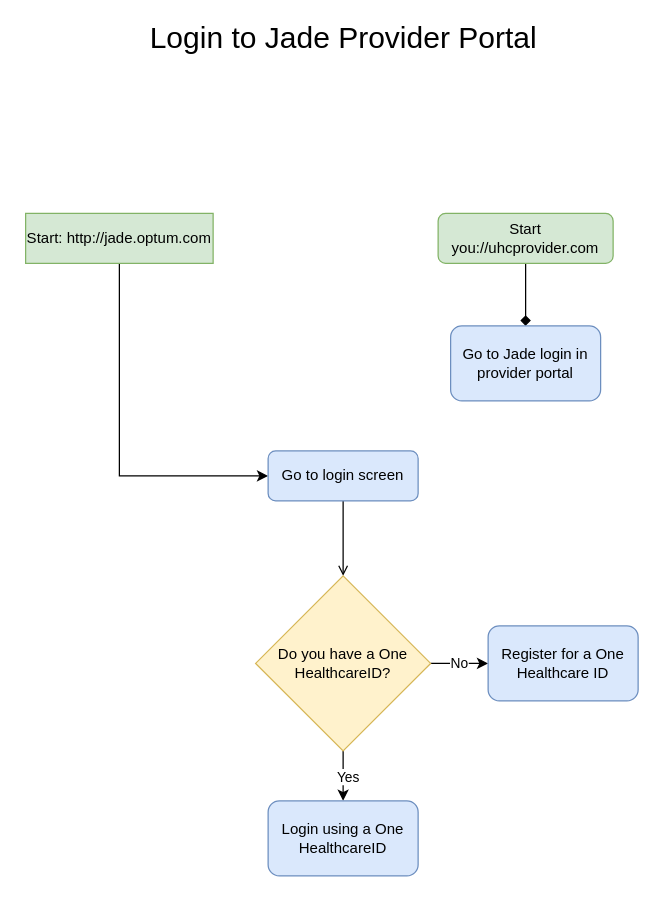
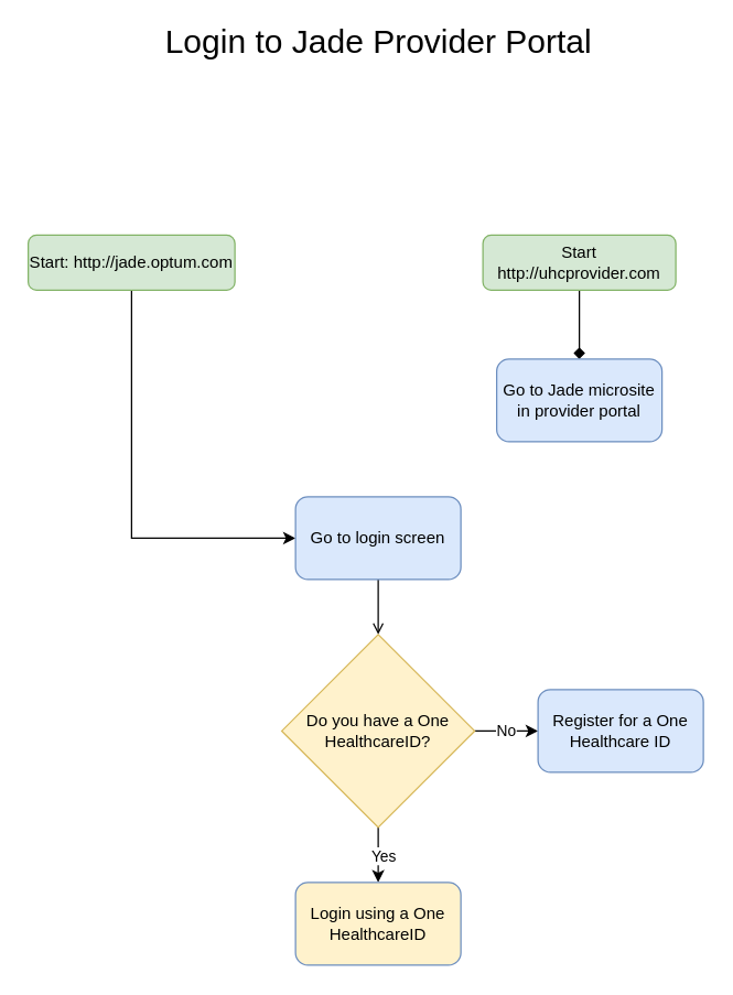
  <mxCell id="0" />
  <mxCell id="1" parent="0" />
  <mxCell id="2" style="edgeStyle=orthogonalEdgeStyle;rounded=0;orthogonalLoop=1;jettySize=auto;html=1;exitX=0.5;exitY=1;exitDx=0;exitDy=0;entryX=0;entryY=0.5;entryDx=0;entryDy=0;" parent="1" source="3" target="8" edge="1"><mxGeometry relative="1" as="geometry" /></mxCell>
- <mxCell id="3" value="Start: http://jade.optum.com" style="whiteSpace=wrap;html=1;fontSize=12;glass=0;strokeWidth=1;shadow=0;fillColor=#d5e8d4;strokeColor=#82b366;rounded=0;" parent="1" vertex="1"><mxGeometry x="20" y="170" width="150" height="40" as="geometry" /></mxCell>
+ <mxCell id="3" value="Start: http://jade.optum.com" style="rounded=1;whiteSpace=wrap;html=1;fontSize=12;glass=0;strokeWidth=1;shadow=0;fillColor=#d5e8d4;strokeColor=#82b366;" parent="1" vertex="1"><mxGeometry x="20" y="170" width="150" height="40" as="geometry" /></mxCell>
  <mxCell id="4" style="edgeStyle=orthogonalEdgeStyle;rounded=0;orthogonalLoop=1;jettySize=auto;html=1;exitX=0.5;exitY=1;exitDx=0;exitDy=0;endArrow=diamond;" parent="1" source="5" target="6" edge="1"><mxGeometry relative="1" as="geometry" /></mxCell>
- <mxCell id="5" value="Start&lt;br&gt;you://uhcprovider.com" style="rounded=1;whiteSpace=wrap;html=1;fontSize=12;glass=0;strokeWidth=1;shadow=0;fillColor=#d5e8d4;strokeColor=#82b366;" parent="1" vertex="1"><mxGeometry x="350" y="170" width="140" height="40" as="geometry" /></mxCell>
- <mxCell id="6" value="Go to Jade login in provider portal" style="rounded=1;whiteSpace=wrap;html=1;fillColor=#dae8fc;strokeColor=#6c8ebf;" parent="1" vertex="1"><mxGeometry x="360" y="260" width="120" height="60" as="geometry" /></mxCell>
+ <mxCell id="5" value="Start&lt;br&gt;http://uhcprovider.com" style="rounded=1;whiteSpace=wrap;html=1;fontSize=12;glass=0;strokeWidth=1;shadow=0;fillColor=#d5e8d4;strokeColor=#82b366;" parent="1" vertex="1"><mxGeometry x="350" y="170" width="140" height="40" as="geometry" /></mxCell>
+ <mxCell id="6" value="Go to Jade microsite in provider portal" style="rounded=1;whiteSpace=wrap;html=1;fillColor=#dae8fc;strokeColor=#6c8ebf;" parent="1" vertex="1"><mxGeometry x="360" y="260" width="120" height="60" as="geometry" /></mxCell>
  <mxCell id="7" style="edgeStyle=orthogonalEdgeStyle;rounded=0;orthogonalLoop=1;jettySize=auto;html=1;exitX=0.5;exitY=1;exitDx=0;exitDy=0;entryX=0.5;entryY=0;entryDx=0;entryDy=0;endArrow=open;" parent="1" source="8" target="12" edge="1"><mxGeometry relative="1" as="geometry" /></mxCell>
- <mxCell id="8" value="Go to login screen" style="rounded=1;whiteSpace=wrap;html=1;fillColor=#dae8fc;strokeColor=#6c8ebf;" parent="1" vertex="1"><mxGeometry x="214" y="360" width="120" height="40" as="geometry" /></mxCell>
+ <mxCell id="8" value="Go to login screen" style="rounded=1;whiteSpace=wrap;html=1;fillColor=#dae8fc;strokeColor=#6c8ebf;" parent="1" vertex="1"><mxGeometry x="214" y="360" width="120" height="60" as="geometry" /></mxCell>
  <mxCell id="9" value="No" style="edgeStyle=orthogonalEdgeStyle;rounded=0;orthogonalLoop=1;jettySize=auto;html=1;exitX=1;exitY=0.5;exitDx=0;exitDy=0;entryX=0;entryY=0.5;entryDx=0;entryDy=0;" parent="1" source="12" target="13" edge="1"><mxGeometry relative="1" as="geometry" /></mxCell>
  <mxCell id="10" style="edgeStyle=orthogonalEdgeStyle;rounded=0;orthogonalLoop=1;jettySize=auto;html=1;exitX=0.5;exitY=1;exitDx=0;exitDy=0;" parent="1" source="12" target="14" edge="1"><mxGeometry relative="1" as="geometry" /></mxCell>
  <mxCell id="11" value="Yes" style="edgeLabel;html=1;align=center;verticalAlign=middle;resizable=0;points=[];" parent="10" vertex="1" connectable="0"><mxGeometry x="-0.003" y="3" relative="1" as="geometry"><mxPoint as="offset" /></mxGeometry></mxCell>
  <mxCell id="12" value="Do you have a One HealthcareID?" style="rhombus;whiteSpace=wrap;html=1;fillColor=#fff2cc;strokeColor=#d6b656;" parent="1" vertex="1"><mxGeometry x="204" y="460" width="140" height="140" as="geometry" /></mxCell>
  <mxCell id="13" value="Register for a One Healthcare ID" style="rounded=1;whiteSpace=wrap;html=1;fillColor=#dae8fc;strokeColor=#6c8ebf;" parent="1" vertex="1"><mxGeometry x="390" y="500" width="120" height="60" as="geometry" /></mxCell>
- <mxCell id="14" value="Login using a One HealthcareID" style="rounded=1;whiteSpace=wrap;html=1;fillColor=#dae8fc;strokeColor=#6c8ebf;" parent="1" vertex="1"><mxGeometry x="214" y="640" width="120" height="60" as="geometry" /></mxCell>
+ <mxCell id="14" value="Login using a One HealthcareID" style="rounded=1;whiteSpace=wrap;html=1;fillColor=#fff2cc;strokeColor=#6c8ebf;" parent="1" vertex="1"><mxGeometry x="214" y="640" width="120" height="60" as="geometry" /></mxCell>
  <mxCell id="15" value="&lt;font style=&quot;font-size: 24px&quot;&gt;Login to Jade Provider Portal&lt;/font&gt;" style="text;html=1;align=center;verticalAlign=middle;resizable=0;points=[];autosize=1;" parent="1" vertex="1"><mxGeometry x="109" y="20" width="330" height="20" as="geometry" /></mxCell>
